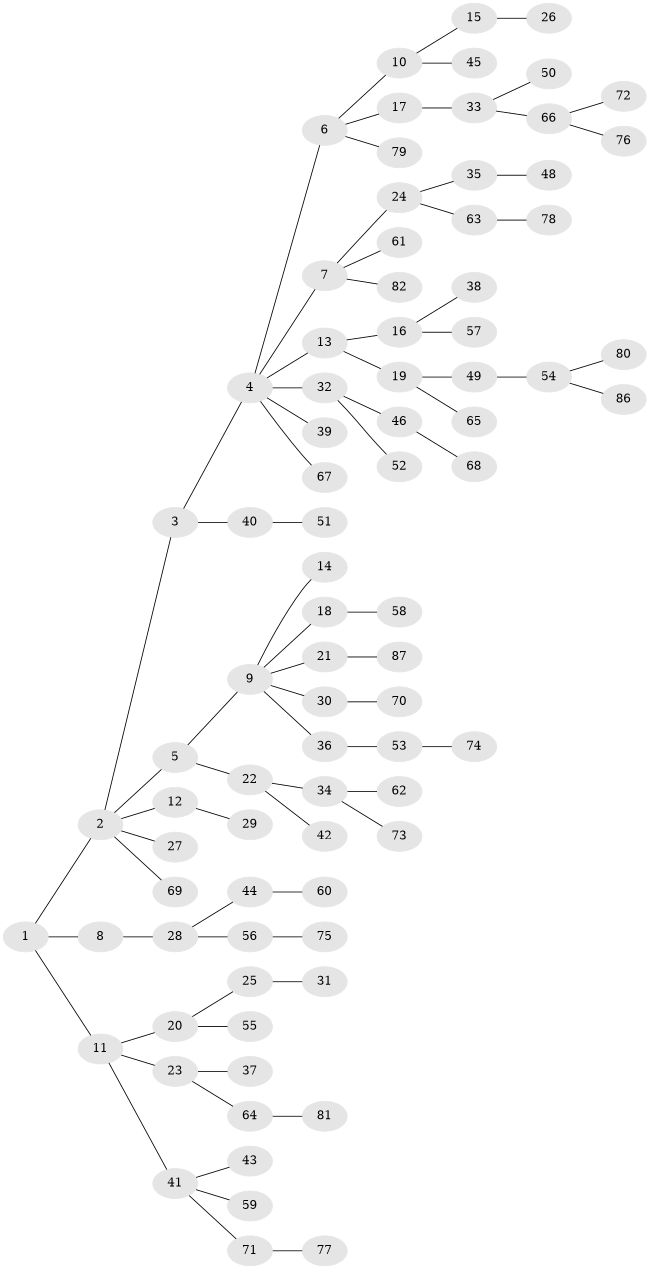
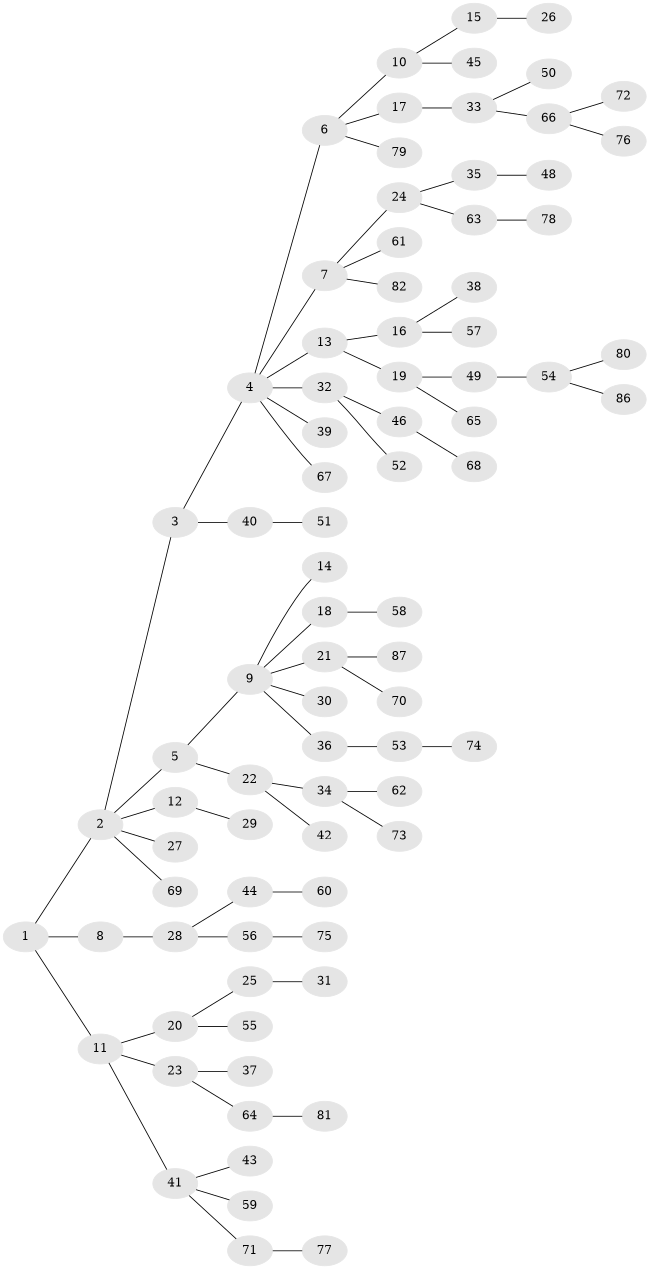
  graph {
    rankdir=LR
    node [color=gray90 style=filled]
    1
    2
    8
    11
    3
    5
    12
    27
    69
    28
    20
    23
    41
    4
    40
    9
    22
    29
    6
    7
    13
    32
    39
    67
    51
    10
    17
    79
    24
    61
    82
    16
    19
    46
    52
    14
    18
    21
    30
    36
    34
    42
    15
    45
    33
    35
    63
    44
    56
    58
    n51 [label=87]
    70
    53
    26
    25
    55
    37
    64
    43
    59
    71
    38
    57
    49
    65
    50
    66
    54
    31
    62
    73
    81
    48
    78
    60
    75
    68
    72
    76
    74
    77
    80
    n83 [label=86]
    1 -- 2
    1 -- 8
    1 -- 11
    2 -- 3
    2 -- 5
    2 -- 12
    2 -- 27
    2 -- 69
    8 -- 28
    11 -- 20
    11 -- 23
    11 -- 41
    3 -- 4
    3 -- 40
    5 -- 9
    5 -- 22
    12 -- 29
    28 -- 44
    28 -- 56
    20 -- 25
    20 -- 55
    23 -- 37
    23 -- 64
    41 -- 43
    41 -- 59
    41 -- 71
    4 -- 6
    4 -- 7
    4 -- 13
    4 -- 32
    4 -- 39
    4 -- 67
    40 -- 51
    9 -- 14
    9 -- 18
    9 -- 21
    9 -- 30
    9 -- 36
    22 -- 34
    22 -- 42
    6 -- 10
    6 -- 17
    6 -- 79
    7 -- 24
    7 -- 61
    7 -- 82
    13 -- 16
    13 -- 19
    32 -- 46
    32 -- 52
    10 -- 15
    10 -- 45
    17 -- 33
    24 -- 35
    24 -- 63
    16 -- 38
    16 -- 57
    19 -- 49
    19 -- 65
    46 -- 68
    18 -- 58
    21 -- n51
-   30 -- 70
+   21 -- 70
    36 -- 53
    34 -- 62
    34 -- 73
    15 -- 26
    33 -- 50
    33 -- 66
    35 -- 48
    63 -- 78
    44 -- 60
    56 -- 75
    53 -- 74
    25 -- 31
    64 -- 81
    71 -- 77
    49 -- 54
    66 -- 72
    66 -- 76
    54 -- 80
    54 -- n83
  }
